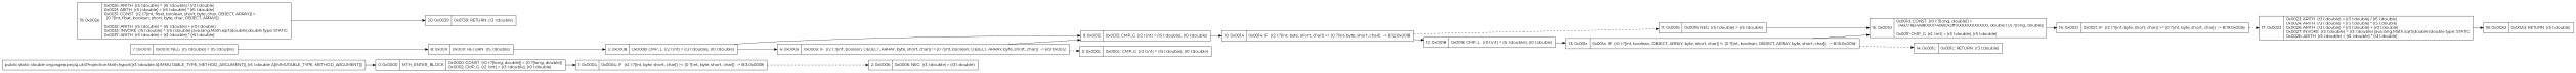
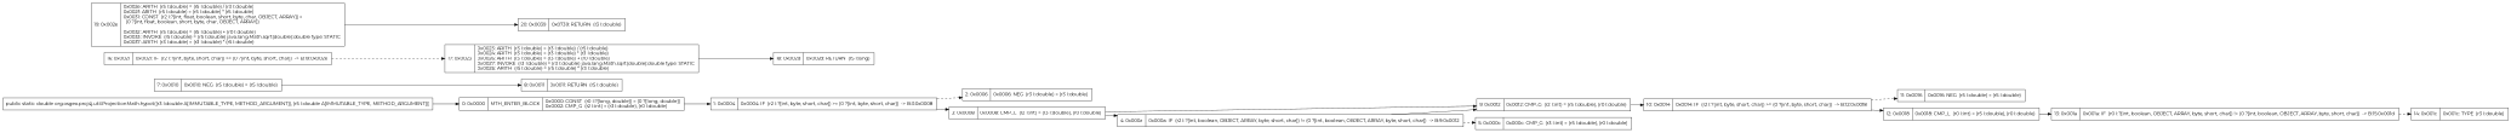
  digraph {
    fontname=Montserrat
    rankdir=LR
    node [fontname=Montserrat shape=record]
    edge [fontname=Montserrat]
    n1 [label="{0\:\ 0x0000|MTH_ENTER_BLOCK\l|0x0000: CONST  (r0 I:?[long, double]) = (0 ?[long, double]) \l0x0002: CMP_G  (r2 I:int) = (r3 I:double), (r0 I:double) \l}"]
    n2 [label="{1\:\ 0x0004|0x0004: IF  (r2 I:?[int, byte, short, char]) \>= (0 ?[int, byte, short, char])  \-\> B:3:0x0008 \l}"]
    n3 [label="{2\:\ 0x0006|0x0006: NEG  (r3 I:double) = (r3 I:double) \l}"]
    n4 [label="{3\:\ 0x0008|0x0008: CMP_L  (r2 I:int) = (r3 I:double), (r0 I:double) \l}"]
    n5 [label="{9\:\ 0x0012|0x0012: CMP_G  (r2 I:int) = (r5 I:double), (r0 I:double) \l}"]
    n6 [label="{4\:\ 0x000a|0x000a: IF  (r2 I:?[int, boolean, OBJECT, ARRAY, byte, short, char]) != (0 ?[int, boolean, OBJECT, ARRAY, byte, short, char])  \-\> B:9:0x0012 \l}"]
    n7 [label="{10\:\ 0x0014|0x0014: IF  (r2 I:?[int, byte, short, char]) \>= (0 ?[int, byte, short, char])  \-\> B:12:0x0018 \l}"]
    n8 [label="{5\:\ 0x000c|0x000c: CMP_G  (r3 I:int) = (r5 I:double), (r0 I:double) \l}"]
    n9 [label="{7\:\ 0x0010|0x0010: NEG  (r5 I:double) = (r5 I:double) \l}"]
    n10 [label="{8\:\ 0x0011|0x0011: RETURN  (r5 I:double) \l}"]
    n11 [label="{11\:\ 0x0016|0x0016: NEG  (r5 I:double) = (r5 I:double) \l}"]
    n12 [label="{12\:\ 0x0018|0x0018: CMP_L  (r0 I:int) = (r5 I:double), (r0 I:double) \l}"]
-   n13 [label="{15\:\ 0x001d|0x001d: CONST  (r0 I:?[long, double]) = \l  (4607182418800017408(0x3ff0000000000000, double:1.0) ?[long, double])\l \l0x001f: CMP_G  (r2 I:int) = (r3 I:double), (r5 I:double) \l}"]
    n14 [label="{13\:\ 0x001a|0x001a: IF  (r0 I:?[int, boolean, OBJECT, ARRAY, byte, short, char]) != (0 ?[int, boolean, OBJECT, ARRAY, byte, short, char])  \-\> B:15:0x001d \l}"]
    n15 [label="{16\:\ 0x0021|0x0021: IF  (r2 I:?[int, byte, short, char]) \>= (0 ?[int, byte, short, char])  \-\> B:19:0x002e \l}"]
-   n16 [label="{14\:\ 0x001c|0x001c: RETURN  (r3 I:double) \l}"]
+   n16 [label="{14\:\ 0x001c|0x001c: TYPE  (r3 I:double) \l}"]
    n17 [label="{17\:\ 0x0023|0x0023: ARITH  (r3 I:double) = (r3 I:double) \/ (r5 I:double) \l0x0024: ARITH  (r3 I:double) = (r3 I:double) * (r3 I:double) \l0x0026: ARITH  (r3 I:double) = (r3 I:double) + (r0 I:double) \l0x0027: INVOKE  (r3 I:double) = (r3 I:double) java.lang.Math.sqrt(double):double type: STATIC \l0x002b: ARITH  (r5 I:double) = (r5 I:double) * (r3 I:double) \l}"]
-   n18 [label="{18\:\ 0x002d|0x002d: RETURN  (r5 I:double) \l}"]
+   n18 [label="{18\:\ 0x002d|0x002d: RETURN  (r5 I:lang) \l}"]
    n19 [label="{19\:\ 0x002e|0x002e: ARITH  (r5 I:double) = (r5 I:double) \/ (r3 I:double) \l0x002f: ARITH  (r5 I:double) = (r5 I:double) * (r5 I:double) \l0x0031: CONST  (r2 I:?[int, float, boolean, short, byte, char, OBJECT, ARRAY]) = \l  (0 ?[int, float, boolean, short, byte, char, OBJECT, ARRAY])\l \l0x0032: ARITH  (r5 I:double) = (r5 I:double) + (r0 I:double) \l0x0033: INVOKE  (r5 I:double) = (r5 I:double) java.lang.Math.sqrt(double):double type: STATIC \l0x0037: ARITH  (r3 I:double) = (r3 I:double) * (r5 I:double) \l}"]
    n20 [label="{20\:\ 0x0039|0x0739: RETURN  (r3 I:double) \l}"]
    n21 [label="{public static double org.osgeo.proj4j.util.ProjectionMath.hypot((r3 I:double A[IMMUTABLE_TYPE, METHOD_ARGUMENT]), (r5 I:double A[IMMUTABLE_TYPE, METHOD_ARGUMENT])) }"]
    n1 -> n2
    n2 -> n3 [style=dashed]
-   n10 -> n4
+   n2 -> n4
    n4 -> n5
    n4 -> n6
    n5 -> n7
    n6 -> n5
    n6 -> n8 [style=dashed]
    n7 -> n11 [style=dashed]
    n7 -> n12
    n9 -> n10
-   n11 -> n13
    n12 -> n14
-   n13 -> n15
-   n14 -> n13
    n14 -> n16 [style=dashed]
    n15 -> n17 [style=dashed]
    n17 -> n18
    n19 -> n20
    n21 -> n1
  }
